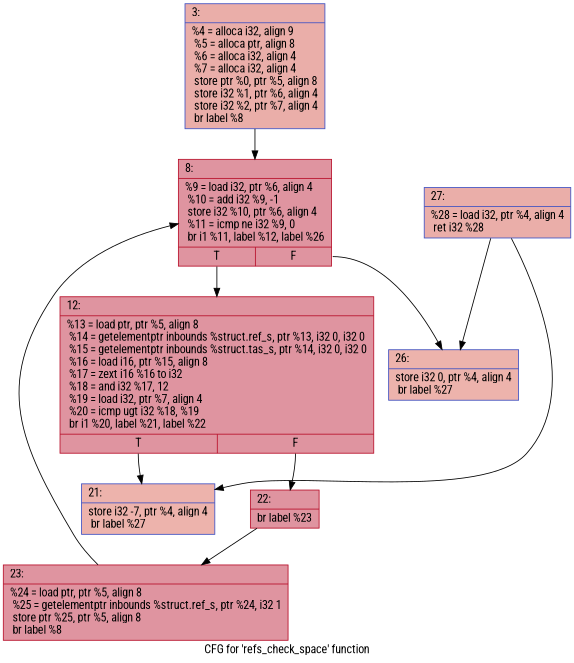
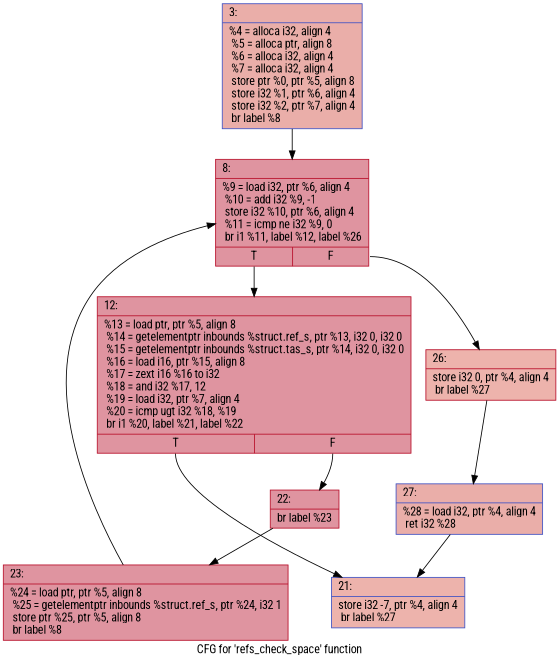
  digraph {
    fontname="Roboto Condensed"
    label="CFG for 'refs_check_space' function"
    node [color="#3d50c3ff" fillcolor="#b70d2870" fontname="Roboto Condensed" shape=record style=filled]
    edge [fontname="Roboto Condensed"]
-   n1 [fillcolor="#d0473d70" label="{3:\l|  %4 = alloca i32, align 9\l  %5 = alloca ptr, align 8\l  %6 = alloca i32, align 4\l  %7 = alloca i32, align 4\l  store ptr %0, ptr %5, align 8\l  store i32 %1, ptr %6, align 4\l  store i32 %2, ptr %7, align 4\l  br label %8\l}"]
+   n1 [fillcolor="#d0473d70" label="{3:\l|  %4 = alloca i32, align 4\l  %5 = alloca ptr, align 8\l  %6 = alloca i32, align 4\l  %7 = alloca i32, align 4\l  store ptr %0, ptr %5, align 8\l  store i32 %1, ptr %6, align 4\l  store i32 %2, ptr %7, align 4\l  br label %8\l}"]
    n2 [color="#b70d28ff" label="{8:\l|  %9 = load i32, ptr %6, align 4\l  %10 = add i32 %9, -1\l  store i32 %10, ptr %6, align 4\l  %11 = icmp ne i32 %9, 0\l  br i1 %11, label %12, label %26\l|{<s0>T|<s1>F}}"]
    n3 [color="#b70d28ff" label="{12:\l|  %13 = load ptr, ptr %5, align 8\l  %14 = getelementptr inbounds %struct.ref_s, ptr %13, i32 0, i32 0\l  %15 = getelementptr inbounds %struct.tas_s, ptr %14, i32 0, i32 0\l  %16 = load i16, ptr %15, align 8\l  %17 = zext i16 %16 to i32\l  %18 = and i32 %17, 12\l  %19 = load i32, ptr %7, align 4\l  %20 = icmp ugt i32 %18, %19\l  br i1 %20, label %21, label %22\l|{<s0>T|<s1>F}}"]
-   n4 [fillcolor="#d6524470" label="{26:\l|  store i32 0, ptr %4, align 4\l  br label %27\l}"]
+   n4 [color="#b70d28ff" fillcolor="#d6524470" label="{26:\l|  store i32 0, ptr %4, align 4\l  br label %27\l}"]
    n5 [fillcolor="#d6524470" label="{21:\l|  store i32 -7, ptr %4, align 4\l  br label %27\l}"]
    n6 [color="#b70d28ff" label="{22:\l|  br label %23\l}"]
    n7 [fillcolor="#d0473d70" label="{27:\l|  %28 = load i32, ptr %4, align 4\l  ret i32 %28\l}"]
    n8 [color="#b70d28ff" label="{23:\l|  %24 = load ptr, ptr %5, align 8\l  %25 = getelementptr inbounds %struct.ref_s, ptr %24, i32 1\l  store ptr %25, ptr %5, align 8\l  br label %8\l}"]
    n1 -> n2
    n2 -> n3 [tailport=s0]
    n2 -> n4 [tailport=s1]
    n3 -> n5 [tailport=s0]
    n3 -> n6 [tailport=s1]
-   n7 -> n4
+   n4 -> n7
    n6 -> n8
    n7 -> n5
    n8 -> n2
  }
